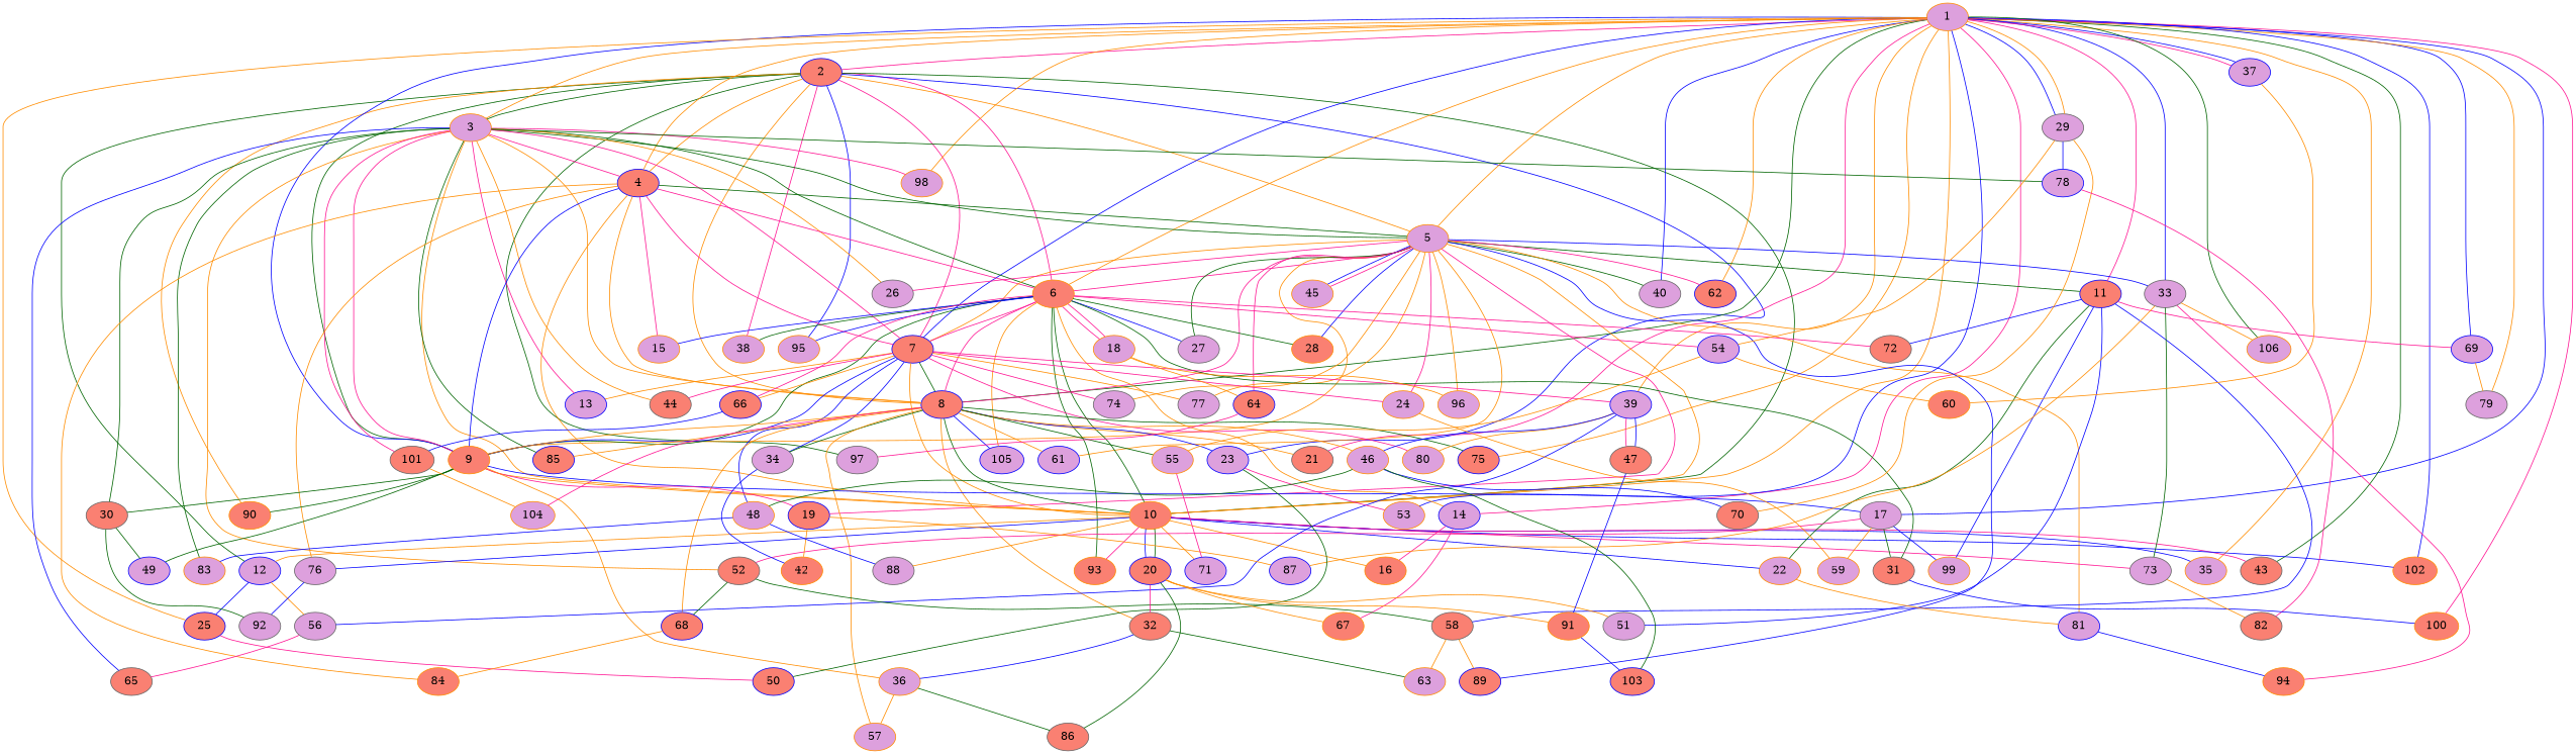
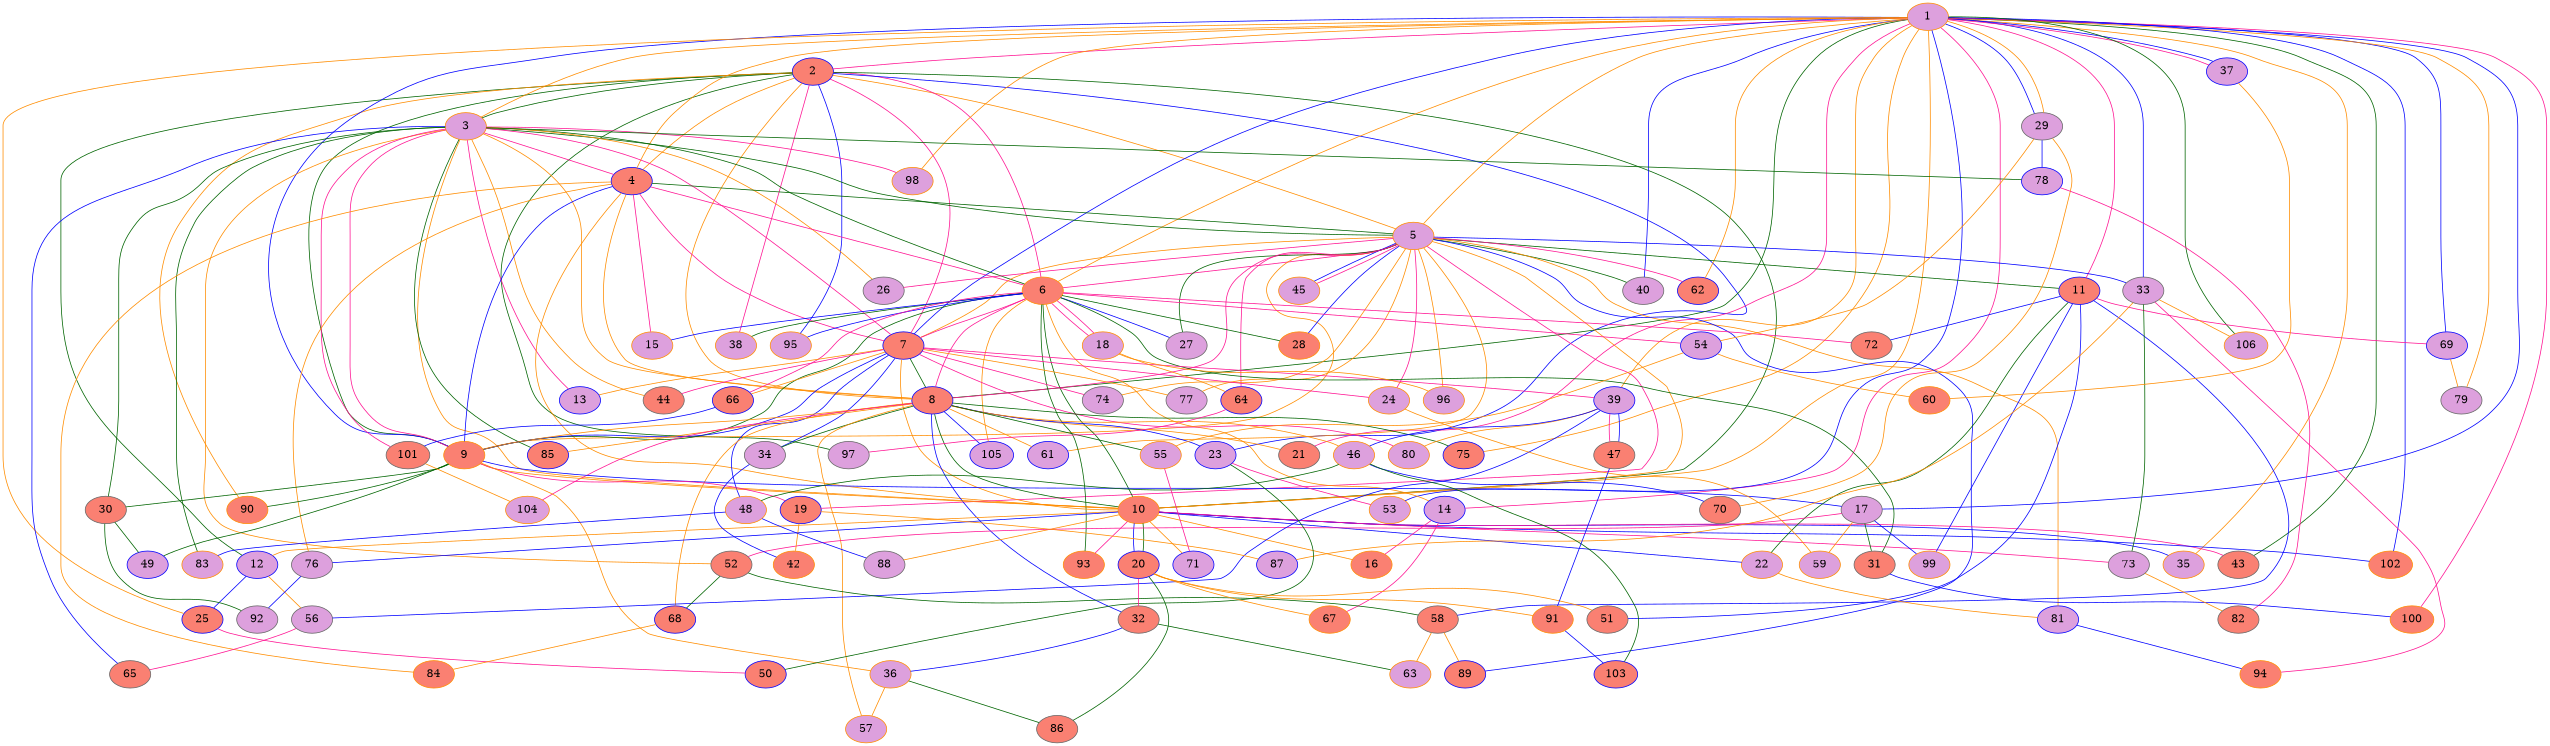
  graph {
    node [color=darkorange fillcolor=plum style=filled]
    edge [color=darkorange]
    2 [color=blue fillcolor=salmon]
    1
    3
    4 [color=blue fillcolor=salmon]
    5
    6 [fillcolor=salmon]
    7 [color=blue fillcolor=salmon]
    8 [color=blue fillcolor=salmon]
    9 [fillcolor=salmon]
    10 [fillcolor=salmon]
    11 [color=blue fillcolor=salmon]
    14 [color=blue]
    17 [color=gray40]
    21 [color=gray40 fillcolor=salmon]
    25 [color=blue fillcolor=salmon]
    29 [color=gray40]
    33 [color=gray40]
    35
    37 [color=blue]
    39 [color=blue]
    40 [color=gray40]
    43 [color=gray40 fillcolor=salmon]
    53
    62 [color=blue fillcolor=salmon]
    69 [color=blue]
    75 [color=blue fillcolor=salmon]
    79 [color=gray40]
    98
    100 [fillcolor=salmon]
    102 [fillcolor=salmon]
    106
    12 [color=blue]
    23 [color=blue]
    38
    90 [fillcolor=salmon]
    95
    97 [color=gray40]
    13 [color=blue]
    26 [color=gray40]
    30 [color=gray40 fillcolor=salmon]
    44 [color=gray40 fillcolor=salmon]
    52 [color=gray40 fillcolor=salmon]
    65 [color=gray40 fillcolor=salmon]
    78 [color=blue]
    83
    85 [color=blue fillcolor=salmon]
    101 [color=gray40 fillcolor=salmon]
    15
    76 [color=gray40]
    84 [fillcolor=salmon]
    19 [color=blue fillcolor=salmon]
    24
    27 [color=gray40]
    28 [fillcolor=salmon]
    45
    61 [color=blue]
    64 [color=blue fillcolor=salmon]
    74 [color=gray40]
    77 [color=gray40]
    81 [color=blue]
    89 [color=blue fillcolor=salmon]
    96
    18
    31 [color=gray40 fillcolor=salmon]
    54 [color=blue]
    66 [color=blue fillcolor=salmon]
    72 [color=gray40 fillcolor=salmon]
    93 [fillcolor=salmon]
    105 [color=blue]
    34 [color=gray40]
    48
    80
    32 [color=gray40 fillcolor=salmon]
    46
    55
    57
    68 [color=blue fillcolor=salmon]
    104
    36
    49 [color=blue]
    16 [fillcolor=salmon]
    20 [color=blue fillcolor=salmon]
    22
    71 [color=blue]
    73 [color=gray40]
    88 [color=gray40]
-   51 [color=gray40]
+   51 [color=gray40 fillcolor=salmon]
    58 [color=gray40 fillcolor=salmon]
    99
    67 [fillcolor=salmon]
    59
    50 [color=blue fillcolor=salmon]
    70 [color=gray40 fillcolor=salmon]
    87 [color=blue]
    94 [fillcolor=salmon]
    60 [fillcolor=salmon]
    56 [color=gray40]
    47 [color=gray40 fillcolor=salmon]
    92 [color=gray40]
    82 [color=gray40 fillcolor=salmon]
    42 [fillcolor=salmon]
    63
    103 [color=blue fillcolor=salmon]
    86 [color=gray40 fillcolor=salmon]
    91 [fillcolor=salmon]
    2 -- 3 [color=darkgreen]
    2 -- 4
    2 -- 5
    2 -- 6 [color=deeppink]
    2 -- 7 [color=deeppink]
    2 -- 8
    2 -- 9 [color=darkgreen]
    2 -- 10 [color=darkgreen]
    2 -- 12 [color=darkgreen]
    2 -- 23 [color=blue]
    2 -- 38 [color=deeppink]
    2 -- 90
    2 -- 95 [color=blue]
    2 -- 97 [color=darkgreen]
    1 -- 2 [color=deeppink]
    1 -- 3
    1 -- 4
    1 -- 5
    1 -- 6
    1 -- 7 [color=blue]
    1 -- 8 [color=darkgreen]
    1 -- 9 [color=blue]
    1 -- 10
    1 -- 11 [color=deeppink]
    1 -- 14 [color=deeppink]
    1 -- 17 [color=blue]
    1 -- 21 [color=deeppink]
    1 -- 25
    1 -- 29 [color=blue]
    1 -- 29
    1 -- 33 [color=blue]
    1 -- 35
    1 -- 37 [color=deeppink]
    1 -- 37 [color=blue]
    1 -- 39
    1 -- 40 [color=blue]
    1 -- 43 [color=darkgreen]
    1 -- 53 [color=blue]
    1 -- 62
    1 -- 69 [color=blue]
    1 -- 75
    1 -- 79
    1 -- 98
    1 -- 100 [color=deeppink]
    1 -- 102 [color=blue]
    1 -- 106 [color=darkgreen]
    3 -- 4 [color=deeppink]
    3 -- 5 [color=darkgreen]
    3 -- 6 [color=darkgreen]
    3 -- 7 [color=deeppink]
    3 -- 8
    3 -- 9 [color=deeppink]
    3 -- 10
    3 -- 98 [color=deeppink]
    3 -- 13 [color=deeppink]
    3 -- 26
    3 -- 30 [color=darkgreen]
    3 -- 44
    3 -- 52
    3 -- 65 [color=blue]
    3 -- 78 [color=darkgreen]
    3 -- 83 [color=darkgreen]
    3 -- 85 [color=darkgreen]
    3 -- 101 [color=deeppink]
    4 -- 5 [color=darkgreen]
    4 -- 6 [color=deeppink]
    4 -- 7 [color=deeppink]
    4 -- 8
    4 -- 9 [color=blue]
    4 -- 10
    4 -- 15 [color=deeppink]
    4 -- 76
    4 -- 84
    5 -- 6 [color=deeppink]
    5 -- 7
    5 -- 8 [color=deeppink]
    5 -- 9
    5 -- 10
    5 -- 11 [color=darkgreen]
    5 -- 33 [color=blue]
    5 -- 40 [color=darkgreen]
    5 -- 62 [color=deeppink]
    5 -- 26 [color=deeppink]
    5 -- 19 [color=deeppink]
    5 -- 24 [color=deeppink]
    5 -- 27 [color=darkgreen]
    5 -- 28 [color=blue]
    5 -- 45 [color=blue]
    5 -- 45 [color=deeppink]
    5 -- 61
    5 -- 64 [color=deeppink]
    5 -- 74
    5 -- 77
    5 -- 81
    5 -- 89 [color=blue]
    5 -- 96
    6 -- 7 [color=deeppink]
    6 -- 8 [color=deeppink]
    6 -- 9 [color=darkgreen]
    6 -- 10 [color=darkgreen]
    6 -- 14
    6 -- 38 [color=darkgreen]
    6 -- 95 [color=blue]
    6 -- 15 [color=blue]
    6 -- 27 [color=blue]
    6 -- 28 [color=darkgreen]
    6 -- 18 [color=deeppink]
    6 -- 18 [color=deeppink]
    6 -- 31 [color=darkgreen]
    6 -- 54 [color=deeppink]
    6 -- 66 [color=deeppink]
    6 -- 72 [color=deeppink]
    6 -- 93 [color=darkgreen]
    6 -- 105
    7 -- 8 [color=darkgreen]
    7 -- 9 [color=blue]
    7 -- 10
    7 -- 39 [color=deeppink]
    7 -- 13
    7 -- 44 [color=deeppink]
    7 -- 24 [color=deeppink]
    7 -- 74 [color=deeppink]
    7 -- 77
    7 -- 66
    7 -- 34 [color=blue]
    7 -- 48 [color=blue]
    7 -- 80 [color=deeppink]
    8 -- 9
    8 -- 10 [color=darkgreen]
    8 -- 21
    8 -- 75 [color=darkgreen]
    8 -- 23 [color=blue]
    8 -- 85
    8 -- 61
    8 -- 105 [color=blue]
    8 -- 34 [color=darkgreen]
-   8 -- 32
+   8 -- 32 [color=blue]
    8 -- 46
    8 -- 55 [color=darkgreen]
    8 -- 57
    8 -- 68
    8 -- 104 [color=deeppink]
    9 -- 10
    9 -- 17 [color=blue]
    9 -- 90 [color=darkgreen]
    9 -- 30 [color=darkgreen]
    9 -- 19 [color=deeppink]
    9 -- 36
    9 -- 49 [color=darkgreen]
    10 -- 35 [color=blue]
    10 -- 43 [color=deeppink]
    10 -- 102 [color=blue]
    10 -- 12
    10 -- 76 [color=blue]
    10 -- 93 [color=deeppink]
    10 -- 16
    10 -- 20 [color=blue]
    10 -- 20 [color=darkgreen]
    10 -- 22 [color=blue]
    10 -- 71
    10 -- 73 [color=deeppink]
    10 -- 88
    11 -- 69 [color=deeppink]
    11 -- 72 [color=blue]
    11 -- 22 [color=darkgreen]
    11 -- 51 [color=blue]
    11 -- 58 [color=blue]
    11 -- 99 [color=blue]
    14 -- 16 [color=deeppink]
    14 -- 67 [color=deeppink]
    17 -- 52 [color=deeppink]
    17 -- 31 [color=darkgreen]
    17 -- 99 [color=blue]
    17 -- 59
    25 -- 50 [color=deeppink]
    29 -- 78 [color=blue]
    29 -- 54
    29 -- 70
    33 -- 106
    33 -- 73 [color=darkgreen]
    33 -- 87
    33 -- 94 [color=deeppink]
    37 -- 60
    39 -- 80
    39 -- 46 [color=blue]
    39 -- 56 [color=blue]
    39 -- 47 [color=deeppink]
    39 -- 47 [color=blue]
    69 -- 79
    12 -- 25 [color=blue]
    12 -- 56
    23 -- 53 [color=deeppink]
    23 -- 50 [color=darkgreen]
    30 -- 49 [color=darkgreen]
    30 -- 92 [color=darkgreen]
    52 -- 68 [color=darkgreen]
    52 -- 58 [color=darkgreen]
    78 -- 82 [color=deeppink]
    101 -- 104
    76 -- 92 [color=blue]
    19 -- 87
    19 -- 42
    24 -- 59
    64 -- 97 [color=deeppink]
    81 -- 94 [color=blue]
    18 -- 64
    18 -- 96
    31 -- 100 [color=blue]
    54 -- 55
    54 -- 60
    66 -- 101 [color=blue]
    34 -- 42 [color=blue]
    48 -- 83 [color=blue]
    48 -- 88 [color=blue]
    32 -- 36 [color=blue]
    32 -- 63 [color=darkgreen]
    46 -- 48 [color=darkgreen]
    46 -- 70 [color=blue]
    46 -- 103 [color=darkgreen]
    55 -- 71 [color=deeppink]
    68 -- 84
    36 -- 57
    36 -- 86 [color=darkgreen]
    20 -- 32 [color=deeppink]
    20 -- 51
    20 -- 67
    20 -- 86 [color=darkgreen]
    20 -- 91
    22 -- 81
    73 -- 82
    58 -- 89
    58 -- 63
    56 -- 65 [color=deeppink]
    47 -- 91 [color=blue]
    91 -- 103 [color=blue]
  }
